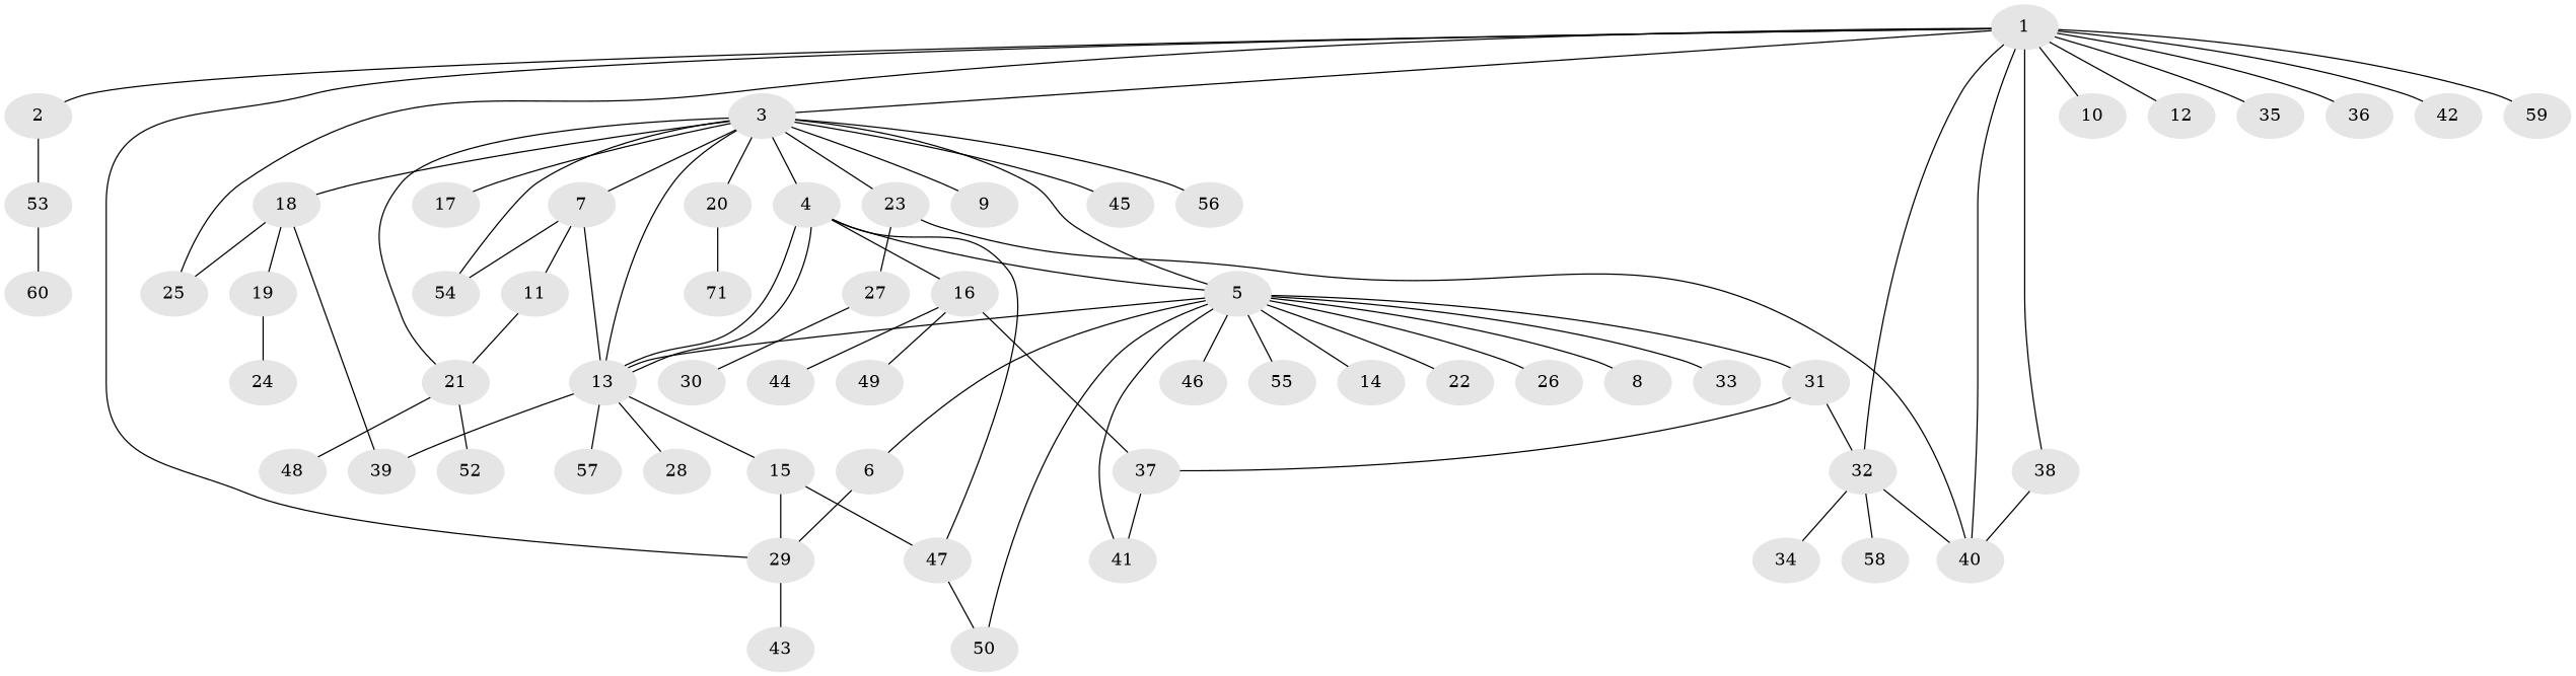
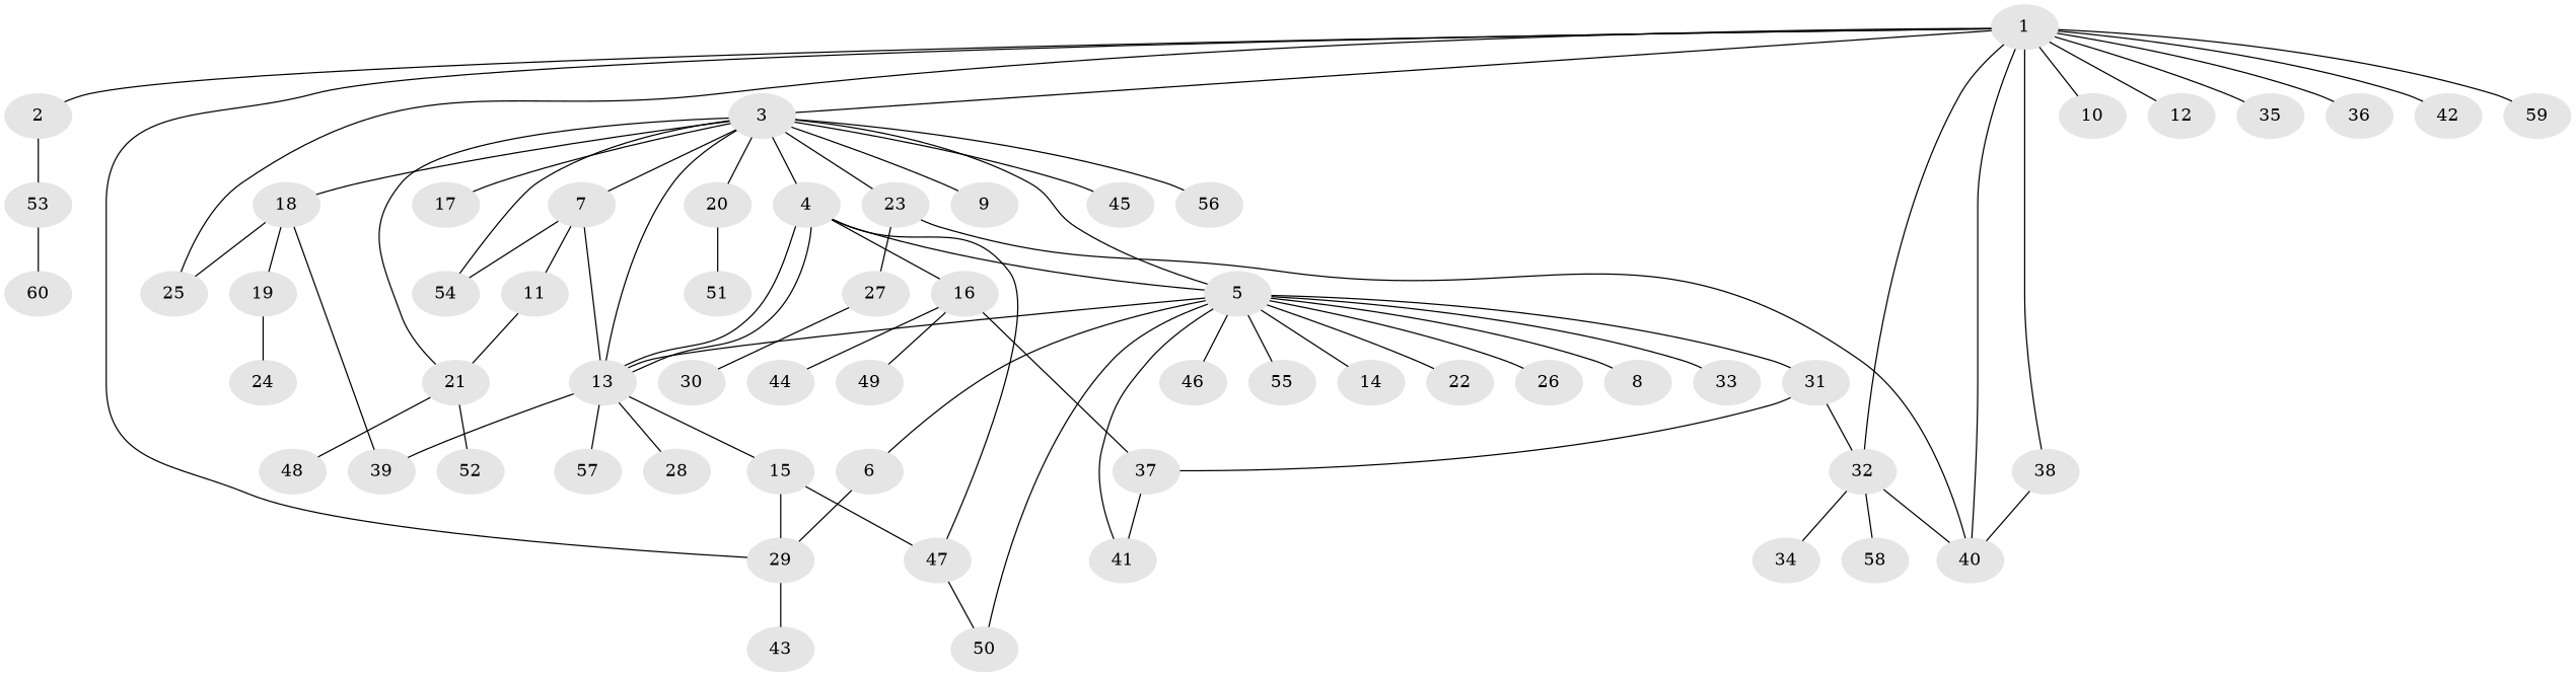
  graph {
    node [color=gray90 style=filled]
    1
    2
    3
    10
    12
    25
    29
    32
    35
    36
    38
    40
    42
    59
    53
    17
    4
    5
    7
    9
    13
    18
    20
    21
    23
    45
    54
    56
    43
    34
    58
    60
    16
    47
    6
    8
    14
    22
    26
    31
    33
    41
    46
    50
    55
    11
    15
    28
    39
    57
    19
-   51 [label=71]
+   51
    48
    52
    27
    37
    44
    49
    24
    30
    1 -- 2
    1 -- 3
    1 -- 10
    1 -- 12
    1 -- 25
    1 -- 29
    1 -- 32
    1 -- 35
    1 -- 36
    1 -- 38
    1 -- 40
    1 -- 42
    1 -- 59
    2 -- 53
    3 -- 17
    3 -- 4
    3 -- 5
    3 -- 7
    3 -- 9
    3 -- 13
    3 -- 18
    3 -- 20
    3 -- 21
    3 -- 23
    3 -- 45
    3 -- 54
    3 -- 56
    29 -- 43
    32 -- 40
    32 -- 34
    32 -- 58
    38 -- 40
    53 -- 60
    4 -- 5
    4 -- 13
    4 -- 13
    4 -- 16
    4 -- 47
    5 -- 13
    5 -- 6
    5 -- 8
    5 -- 14
    5 -- 22
    5 -- 26
    5 -- 31
    5 -- 33
    5 -- 41
    5 -- 46
    5 -- 50
    5 -- 55
    7 -- 13
    7 -- 54
    7 -- 11
    13 -- 15
    13 -- 28
    13 -- 39
    13 -- 57
    18 -- 25
    18 -- 39
    18 -- 19
    20 -- 51
    21 -- 48
    21 -- 52
    23 -- 40
    23 -- 27
    16 -- 37
    16 -- 44
    16 -- 49
    47 -- 50
    6 -- 29
    31 -- 32
    31 -- 37
    11 -- 21
    15 -- 29
    15 -- 47
    19 -- 24
    27 -- 30
    37 -- 41
  }
